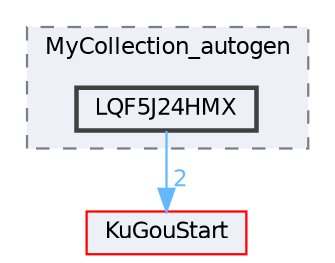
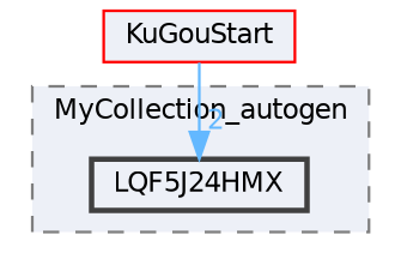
  digraph {
    compound=true
    node [fillcolor="#edf0f7" fontname=Helvetica fontsize=10 shape=box]
    n1 [color=grey25 height=0.2 label=LQF5J24HMX style="filled,bold" width=0.4]
    n2 [color=red height=0.2 label=KuGouStart style=filled width=0.4]
    subgraph cluster_1 {
      bgcolor="#edf0f7"
      fontname=Helvetica
      fontsize=10
      label=MyCollection_autogen
      pencolor=grey50
      style="filled,dashed"
      n1
    }
-   n1 -> n2 [color=steelblue1 fontcolor=steelblue1 fontname=Helvetica fontsize=10 headlabel=2 labeldistance=1.5 labelfontname=Helvetica labelfontsize=10]
+   n2 -> n1 [color=steelblue1 fontcolor=steelblue1 fontname=Helvetica fontsize=10 headlabel=2 labeldistance=1.5 labelfontname=Helvetica labelfontsize=10]
  }
